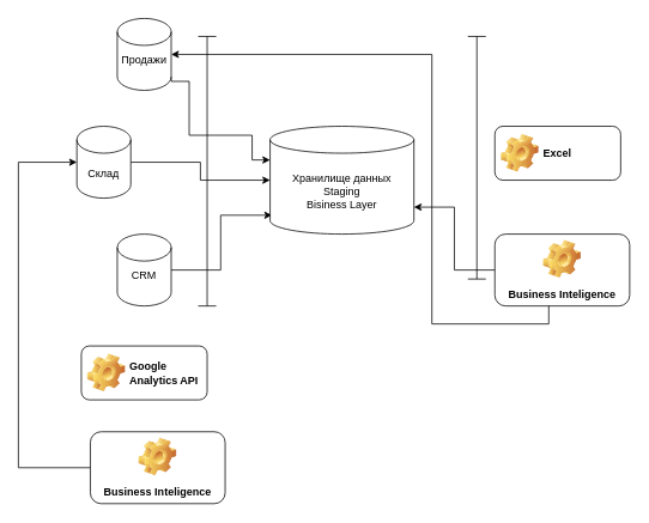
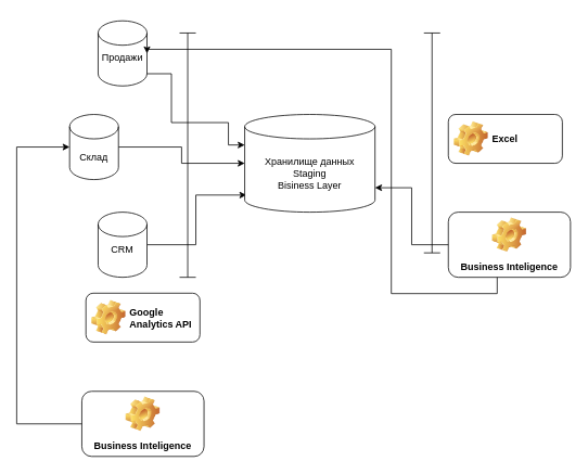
  <mxCell id="0" />
  <mxCell id="1" parent="0" />
- <mxCell id="2" value="&lt;div&gt;Продажи&lt;/div&gt;&lt;div&gt;&lt;br&gt;&lt;/div&gt;" style="shape=cylinder3;whiteSpace=wrap;html=1;boundedLbl=1;backgroundOutline=1;size=15;" parent="1" vertex="1"><mxGeometry x="130" y="20" width="60" height="80" as="geometry" /></mxCell>
+ <mxCell id="2" value="&lt;div&gt;Продажи&lt;/div&gt;&lt;div&gt;&lt;br&gt;&lt;/div&gt;" style="shape=cylinder3;whiteSpace=wrap;html=1;boundedLbl=1;backgroundOutline=1;size=15;" parent="1" vertex="1"><mxGeometry x="120" y="25" width="60" height="80" as="geometry" /></mxCell>
  <mxCell id="3" style="edgeStyle=orthogonalEdgeStyle;rounded=0;orthogonalLoop=1;jettySize=auto;html=1;entryX=0;entryY=0.5;entryDx=0;entryDy=0;entryPerimeter=0;" edge="1" parent="1" source="4" target="8"><mxGeometry relative="1" as="geometry"><mxPoint x="250" y="180" as="targetPoint" /></mxGeometry></mxCell>
  <mxCell id="4" value="Склад" style="shape=cylinder3;whiteSpace=wrap;html=1;boundedLbl=1;backgroundOutline=1;size=15;" parent="1" vertex="1"><mxGeometry x="85" y="140" width="60" height="80" as="geometry" /></mxCell>
  <mxCell id="5" style="edgeStyle=orthogonalEdgeStyle;rounded=0;orthogonalLoop=1;jettySize=auto;html=1;entryX=0.013;entryY=0.825;entryDx=0;entryDy=0;entryPerimeter=0;" edge="1" parent="1" source="6" target="8"><mxGeometry relative="1" as="geometry"><mxPoint x="250" y="60" as="targetPoint" /></mxGeometry></mxCell>
- <mxCell id="6" value="&lt;div&gt;CRM&lt;/div&gt;&lt;div&gt;&lt;br&gt;&lt;/div&gt;" style="shape=cylinder3;whiteSpace=wrap;html=1;boundedLbl=1;backgroundOutline=1;size=15;" parent="1" vertex="1"><mxGeometry x="130" y="260" width="60" height="80" as="geometry" /></mxCell>
- <mxCell id="7" value="&lt;div&gt;Google Analytics API&lt;/div&gt;" style="label;whiteSpace=wrap;html=1;image=img/clipart/Gear_128x128.png" vertex="1" parent="1"><mxGeometry x="90" y="384.5" width="140" height="60" as="geometry" /></mxCell>
+ <mxCell id="6" value="&lt;div&gt;CRM&lt;/div&gt;&lt;div&gt;&lt;br&gt;&lt;/div&gt;" style="shape=cylinder3;whiteSpace=wrap;html=1;boundedLbl=1;backgroundOutline=1;size=15;" parent="1" vertex="1"><mxGeometry x="120" y="260" width="60" height="80" as="geometry" /></mxCell>
+ <mxCell id="7" value="&lt;div&gt;Google Analytics API&lt;/div&gt;" style="label;whiteSpace=wrap;html=1;image=img/clipart/Gear_128x128.png" vertex="1" parent="1"><mxGeometry x="105" y="359.5" width="140" height="60" as="geometry" /></mxCell>
  <mxCell id="8" value="&lt;div&gt;Хранилище данных&lt;/div&gt;&lt;div&gt;Staging&lt;/div&gt;&lt;div&gt;Bisiness Layer&lt;br&gt;&lt;/div&gt;" style="shape=cylinder3;whiteSpace=wrap;html=1;boundedLbl=1;backgroundOutline=1;size=15;" vertex="1" parent="1"><mxGeometry x="300" y="140" width="160" height="120" as="geometry" /></mxCell>
  <mxCell id="9" value="Excel" style="label;whiteSpace=wrap;html=1;image=img/clipart/Gear_128x128.png" vertex="1" parent="1"><mxGeometry x="550" y="140" width="140" height="60" as="geometry" /></mxCell>
  <mxCell id="10" value="Business Inteligence" style="label;whiteSpace=wrap;html=1;align=center;verticalAlign=bottom;spacingLeft=0;spacingBottom=4;imageAlign=center;imageVerticalAlign=top;image=img/clipart/Gear_128x128.png" vertex="1" parent="1"><mxGeometry x="550" y="260" width="150" height="80" as="geometry" /></mxCell>
  <mxCell id="11" style="edgeStyle=orthogonalEdgeStyle;rounded=0;orthogonalLoop=1;jettySize=auto;html=1;entryX=1;entryY=0.5;entryDx=0;entryDy=0;entryPerimeter=0;" edge="1" parent="1" source="10" target="2"><mxGeometry relative="1" as="geometry"><Array as="points"><mxPoint x="610" y="360" /><mxPoint x="480" y="360" /><mxPoint x="480" y="60" /></Array></mxGeometry></mxCell>
  <mxCell id="12" style="edgeStyle=orthogonalEdgeStyle;rounded=0;orthogonalLoop=1;jettySize=auto;html=1;" edge="1" parent="1" source="10"><mxGeometry relative="1" as="geometry"><mxPoint x="460" y="230" as="targetPoint" /><Array as="points"><mxPoint x="505" y="300" /><mxPoint x="505" y="230" /><mxPoint x="459" y="230" /></Array></mxGeometry></mxCell>
  <mxCell id="13" value="" style="shape=crossbar;whiteSpace=wrap;html=1;rounded=1;direction=south;" vertex="1" parent="1"><mxGeometry x="220" y="40" width="20" height="300" as="geometry" /></mxCell>
  <mxCell id="14" style="edgeStyle=orthogonalEdgeStyle;rounded=0;orthogonalLoop=1;jettySize=auto;html=1;entryX=0;entryY=0;entryDx=0;entryDy=37.5;entryPerimeter=0;exitX=1;exitY=1;exitDx=0;exitDy=-15;exitPerimeter=0;" edge="1" parent="1" source="2" target="8"><mxGeometry relative="1" as="geometry"><Array as="points"><mxPoint x="190" y="90" /><mxPoint x="210" y="90" /><mxPoint x="210" y="150" /><mxPoint x="280" y="150" /><mxPoint x="280" y="178" /></Array></mxGeometry></mxCell>
  <mxCell id="15" value="" style="shape=crossbar;whiteSpace=wrap;html=1;rounded=1;direction=south;" vertex="1" parent="1"><mxGeometry x="520" y="40" width="20" height="270" as="geometry" /></mxCell>
  <mxCell id="16" value="Business Inteligence" style="label;whiteSpace=wrap;html=1;align=center;verticalAlign=bottom;spacingLeft=0;spacingBottom=4;imageAlign=center;imageVerticalAlign=top;image=img/clipart/Gear_128x128.png" vertex="1" parent="1"><mxGeometry x="100" y="480" width="150" height="80" as="geometry" /></mxCell>
  <mxCell id="17" style="edgeStyle=orthogonalEdgeStyle;rounded=0;orthogonalLoop=1;jettySize=auto;html=1;entryX=0;entryY=0.5;entryDx=0;entryDy=0;entryPerimeter=0;" edge="1" parent="1" source="16" target="4"><mxGeometry relative="1" as="geometry"><Array as="points"><mxPoint x="20" y="520" /><mxPoint x="20" y="180" /></Array></mxGeometry></mxCell>
